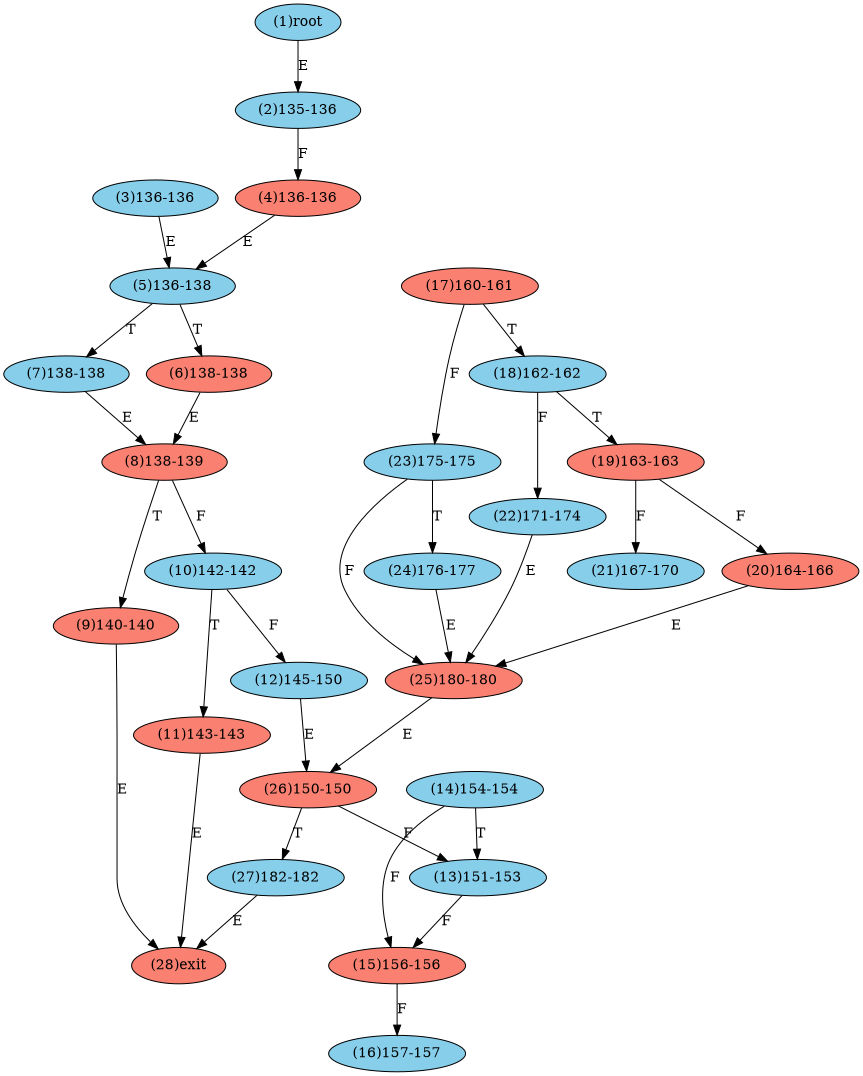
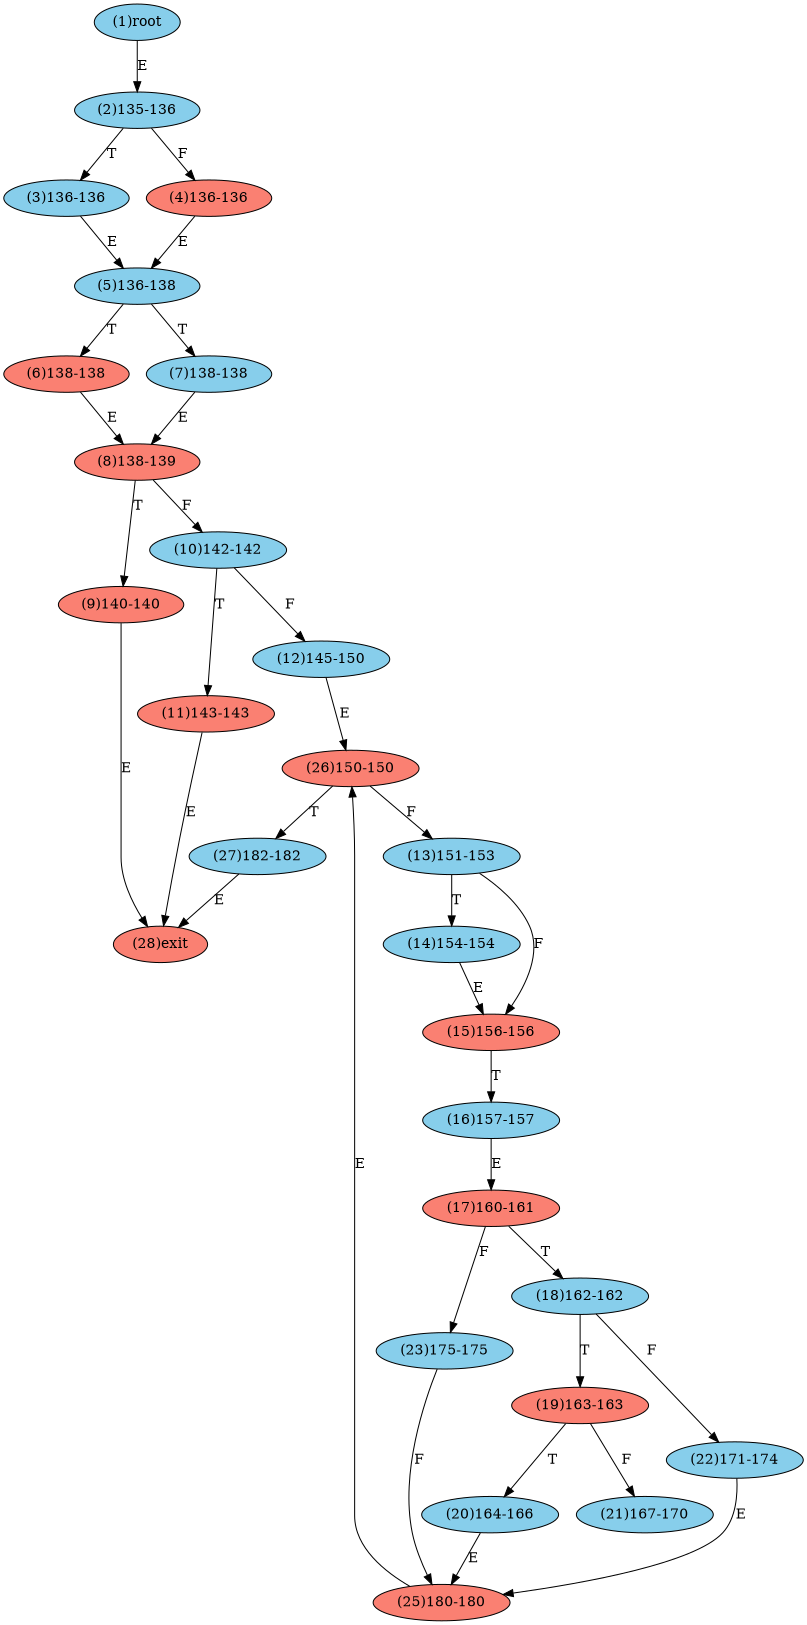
  digraph {
    node [fillcolor=skyblue style=filled]
    n1 [label="(1)root"]
    n2 [label="(2)135-136"]
    n3 [label="(3)136-136"]
    n4 [fillcolor=salmon label="(4)136-136"]
    n5 [label="(5)136-138"]
    n6 [fillcolor=salmon label="(6)138-138"]
    n7 [label="(7)138-138"]
    n8 [fillcolor=salmon label="(8)138-139"]
    n9 [fillcolor=salmon label="(9)140-140"]
    n10 [label="(10)142-142"]
    n11 [fillcolor=salmon label="(28)exit"]
    n12 [fillcolor=salmon label="(11)143-143"]
    n13 [label="(12)145-150"]
    n14 [fillcolor=salmon label="(26)150-150"]
    n15 [label="(13)151-153"]
    n16 [label="(27)182-182"]
    n17 [label="(14)154-154"]
    n18 [fillcolor=salmon label="(15)156-156"]
    n19 [label="(16)157-157"]
    n20 [fillcolor=salmon label="(17)160-161"]
    n21 [label="(18)162-162"]
    n22 [label="(23)175-175"]
    n23 [fillcolor=salmon label="(19)163-163"]
    n24 [label="(22)171-174"]
    n25 [fillcolor=salmon label="(25)180-180"]
-   n26 [label="(24)176-177"]
    n27 [label="(21)167-170"]
-   n28 [fillcolor=salmon label="(20)164-166"]
+   n28 [label="(20)164-166"]
    n1 -> n2 [label=E]
+   n2 -> n3 [label=T]
    n2 -> n4 [label=F]
    n3 -> n5 [label=E]
    n4 -> n5 [label=E]
    n5 -> n6 [label=T]
    n5 -> n7 [label=T]
    n6 -> n8 [label=E]
    n7 -> n8 [label=E]
    n8 -> n9 [label=T]
    n8 -> n10 [label=F]
    n9 -> n11 [label=E]
    n10 -> n12 [label=T]
    n10 -> n13 [label=F]
    n12 -> n11 [label=E]
    n13 -> n14 [label=E]
    n14 -> n15 [label=F]
    n14 -> n16 [label=T]
-   n17 -> n15 [label=T]
+   n15 -> n17 [label=T]
    n15 -> n18 [label=F]
    n16 -> n11 [label=E]
-   n17 -> n18 [label=F]
-   n18 -> n19 [label=F]
+   n17 -> n18 [label=E]
+   n18 -> n19 [label=T]
+   n19 -> n20 [label=E]
    n20 -> n21 [label=T]
    n20 -> n22 [label=F]
    n21 -> n23 [label=T]
    n21 -> n24 [label=F]
    n22 -> n25 [label=F]
-   n22 -> n26 [label=T]
    n23 -> n27 [label=F]
-   n23 -> n28 [label=F]
+   n23 -> n28 [label=T]
    n24 -> n25 [label=E]
    n25 -> n14 [label=E]
-   n26 -> n25 [label=E]
    n28 -> n25 [label=E]
  }
